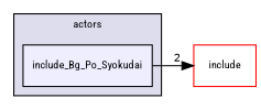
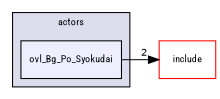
  digraph {
    compound=true
    rankdir=LR
    fontname="Roboto Condensed"
    node [fontname="Roboto Condensed" fontsize=10 shape=box style=filled]
-   n1 [fillcolor="#eeeeff" label=include_Bg_Po_Syokudai pencolor=black]
+   n1 [fillcolor="#eeeeff" label=ovl_Bg_Po_Syokudai pencolor=black]
    n2 [color=red fillcolor=white label=include]
    subgraph cluster_1 {
      bgcolor="#ddddee"
      fontsize=10
      label=actors
      pencolor=black
      n1
    }
    n1 -> n2 [headlabel=2 labeldistance=1.5 labelfontname=Helvetica labelfontsize=10 fontname="Roboto Condensed"]
  }
